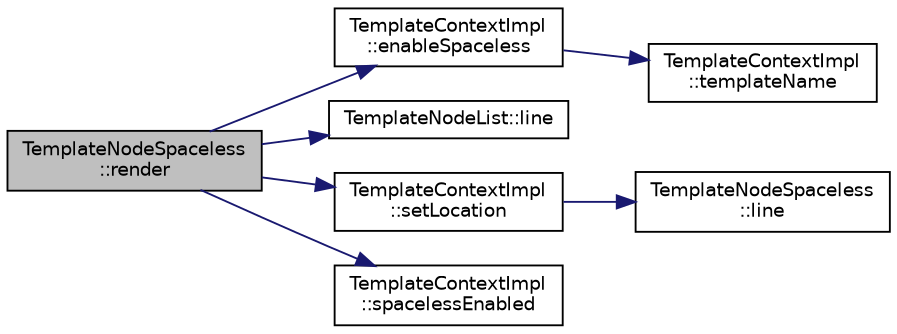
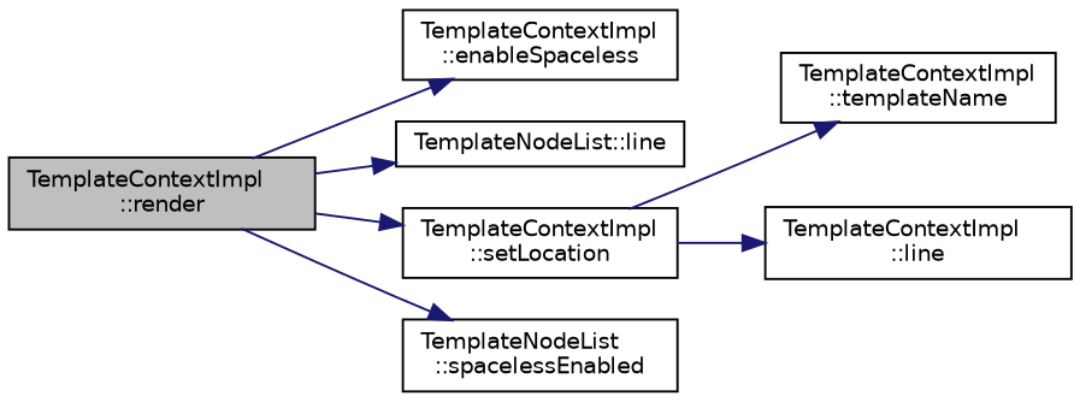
  digraph {
    rankdir=LR
    node [color=black fillcolor=white fontname=Helvetica fontsize=10 shape=record style=filled]
    edge [color=midnightblue fontname=Helvetica fontsize=10 labelfontname=Helvetica labelfontsize=10 style=solid]
-   n1 [fillcolor=grey75 fontcolor=black height=0.2 label="TemplateNodeSpaceless\l::render" width=0.4]
+   n1 [fillcolor=grey75 fontcolor=black height=0.2 label="TemplateContextImpl\l::render" width=0.4]
    n2 [height=0.2 label="TemplateContextImpl\l::enableSpaceless" width=0.4]
    n3 [height=0.2 label="TemplateNodeList::line" width=0.4]
    n4 [height=0.2 label="TemplateContextImpl\l::setLocation" width=0.4]
-   n5 [height=0.2 label="TemplateContextImpl\l::spacelessEnabled" width=0.4]
-   n6 [height=0.2 label="TemplateNodeSpaceless\l::line" width=0.4]
+   n5 [height=0.2 label="TemplateNodeList\l::spacelessEnabled" width=0.4]
+   n6 [height=0.2 label="TemplateContextImpl\l::line" width=0.4]
    n7 [height=0.2 label="TemplateContextImpl\l::templateName" width=0.4]
    n1 -> n2
    n1 -> n3
    n1 -> n4
    n1 -> n5
    n4 -> n6
-   n2 -> n7
+   n4 -> n7
  }
